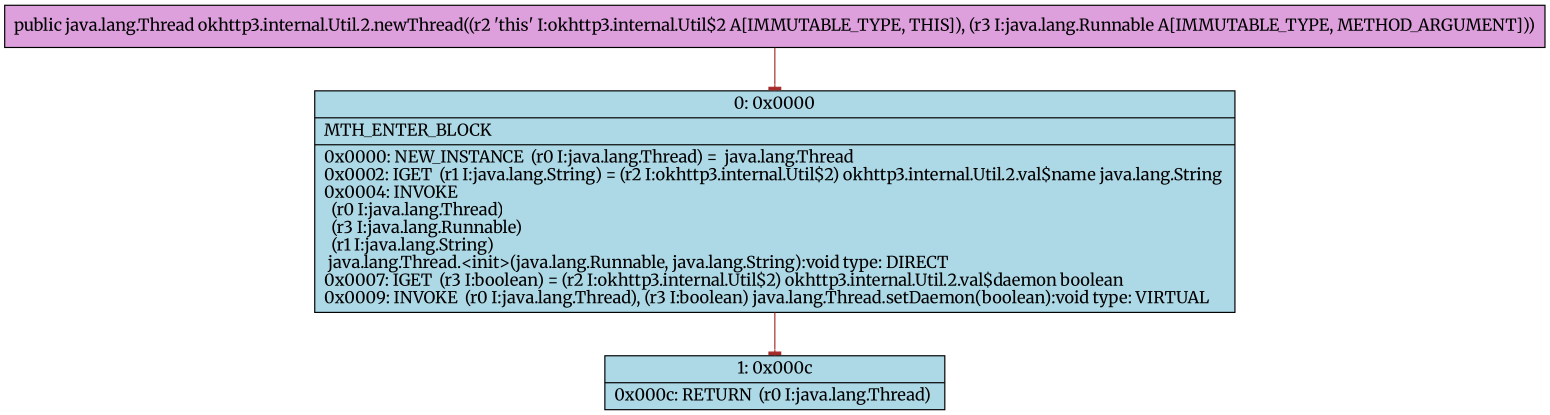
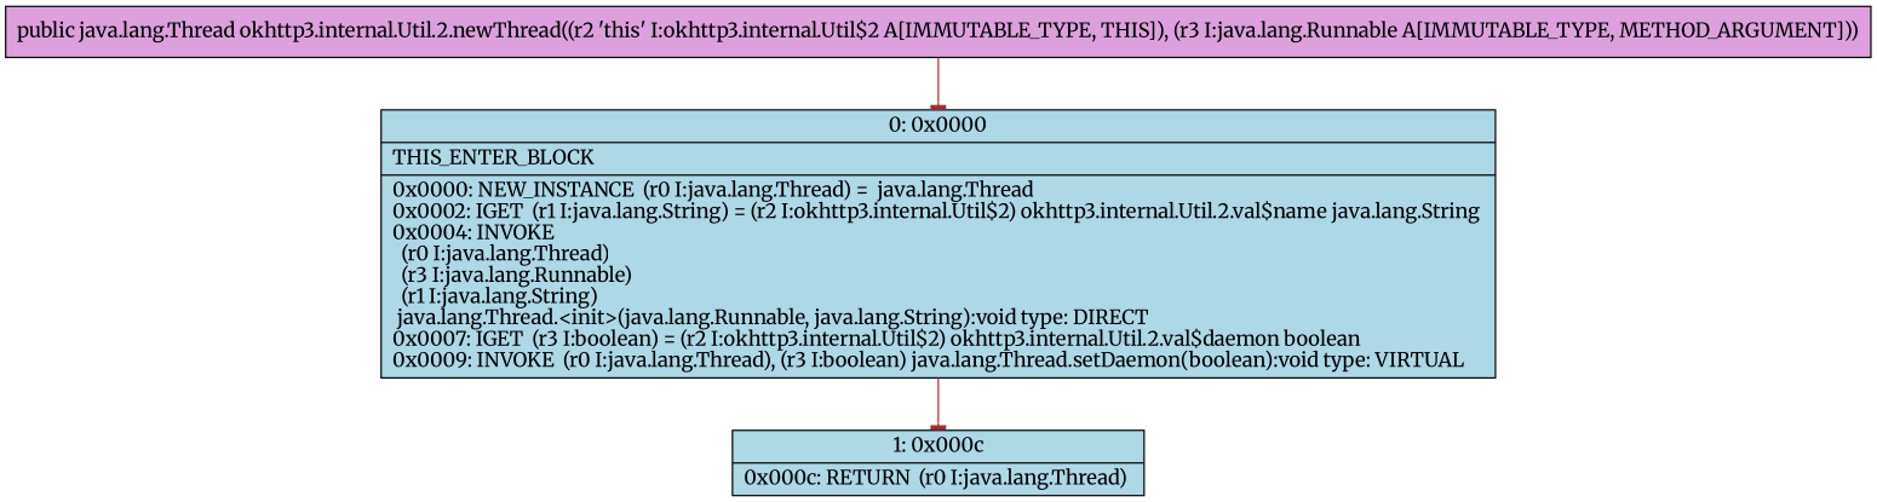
  digraph {
    fontname=Merriweather
    node [shape=record style=filled fillcolor=lightblue fontname=Merriweather]
    edge [color=brown arrowhead=tee fontname=Merriweather]
-   n1 [label="{0\:\ 0x0000|MTH_ENTER_BLOCK\l|0x0000: NEW_INSTANCE  (r0 I:java.lang.Thread) =  java.lang.Thread \l0x0002: IGET  (r1 I:java.lang.String) = (r2 I:okhttp3.internal.Util$2) okhttp3.internal.Util.2.val$name java.lang.String \l0x0004: INVOKE  \l  (r0 I:java.lang.Thread)\l  (r3 I:java.lang.Runnable)\l  (r1 I:java.lang.String)\l java.lang.Thread.\<init\>(java.lang.Runnable, java.lang.String):void type: DIRECT \l0x0007: IGET  (r3 I:boolean) = (r2 I:okhttp3.internal.Util$2) okhttp3.internal.Util.2.val$daemon boolean \l0x0009: INVOKE  (r0 I:java.lang.Thread), (r3 I:boolean) java.lang.Thread.setDaemon(boolean):void type: VIRTUAL \l}"]
+   n1 [label="{0\:\ 0x0000|THIS_ENTER_BLOCK\l|0x0000: NEW_INSTANCE  (r0 I:java.lang.Thread) =  java.lang.Thread \l0x0002: IGET  (r1 I:java.lang.String) = (r2 I:okhttp3.internal.Util$2) okhttp3.internal.Util.2.val$name java.lang.String \l0x0004: INVOKE  \l  (r0 I:java.lang.Thread)\l  (r3 I:java.lang.Runnable)\l  (r1 I:java.lang.String)\l java.lang.Thread.\<init\>(java.lang.Runnable, java.lang.String):void type: DIRECT \l0x0007: IGET  (r3 I:boolean) = (r2 I:okhttp3.internal.Util$2) okhttp3.internal.Util.2.val$daemon boolean \l0x0009: INVOKE  (r0 I:java.lang.Thread), (r3 I:boolean) java.lang.Thread.setDaemon(boolean):void type: VIRTUAL \l}"]
    n2 [label="{1\:\ 0x000c|0x000c: RETURN  (r0 I:java.lang.Thread) \l}"]
    n3 [label="{public java.lang.Thread okhttp3.internal.Util.2.newThread((r2 'this' I:okhttp3.internal.Util$2 A[IMMUTABLE_TYPE, THIS]), (r3 I:java.lang.Runnable A[IMMUTABLE_TYPE, METHOD_ARGUMENT])) }" fillcolor=plum]
    n1 -> n2
    n3 -> n1
  }
